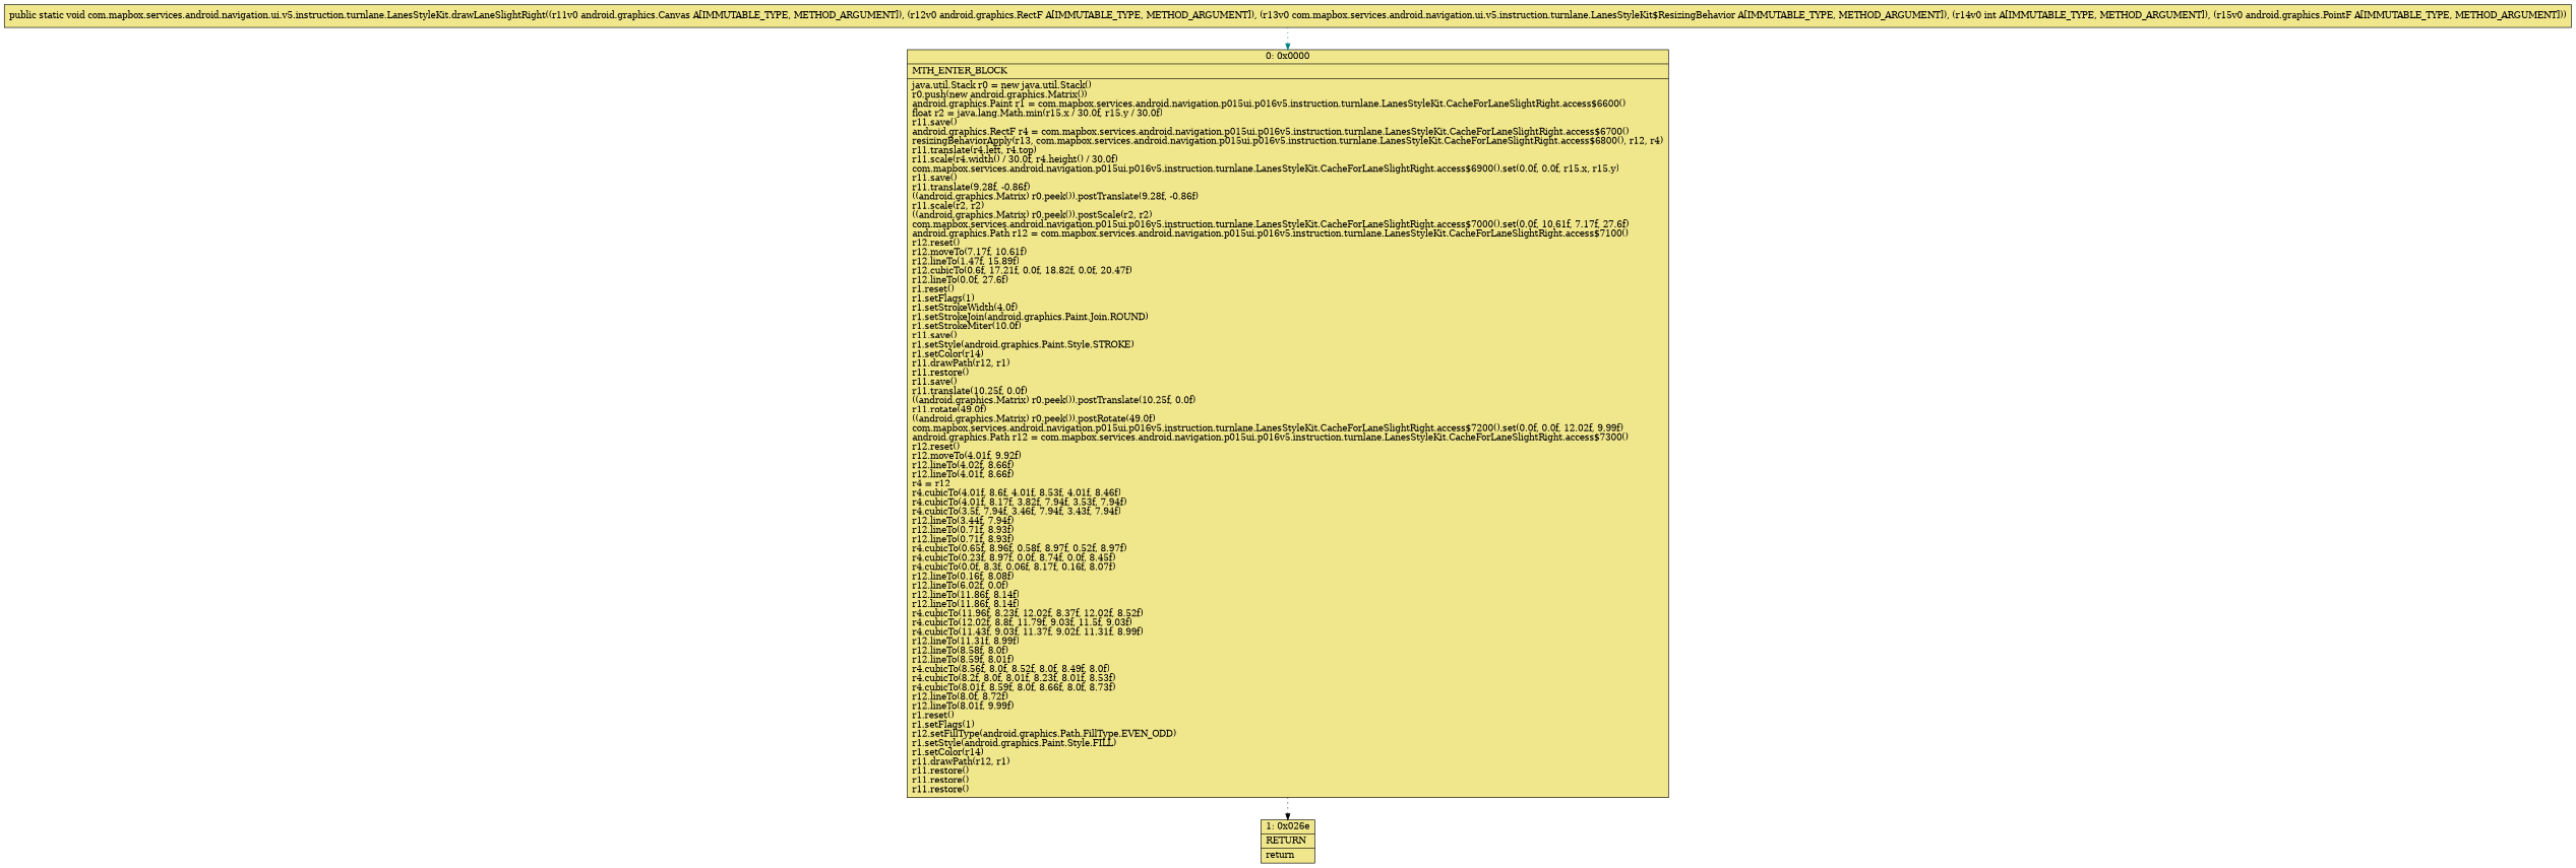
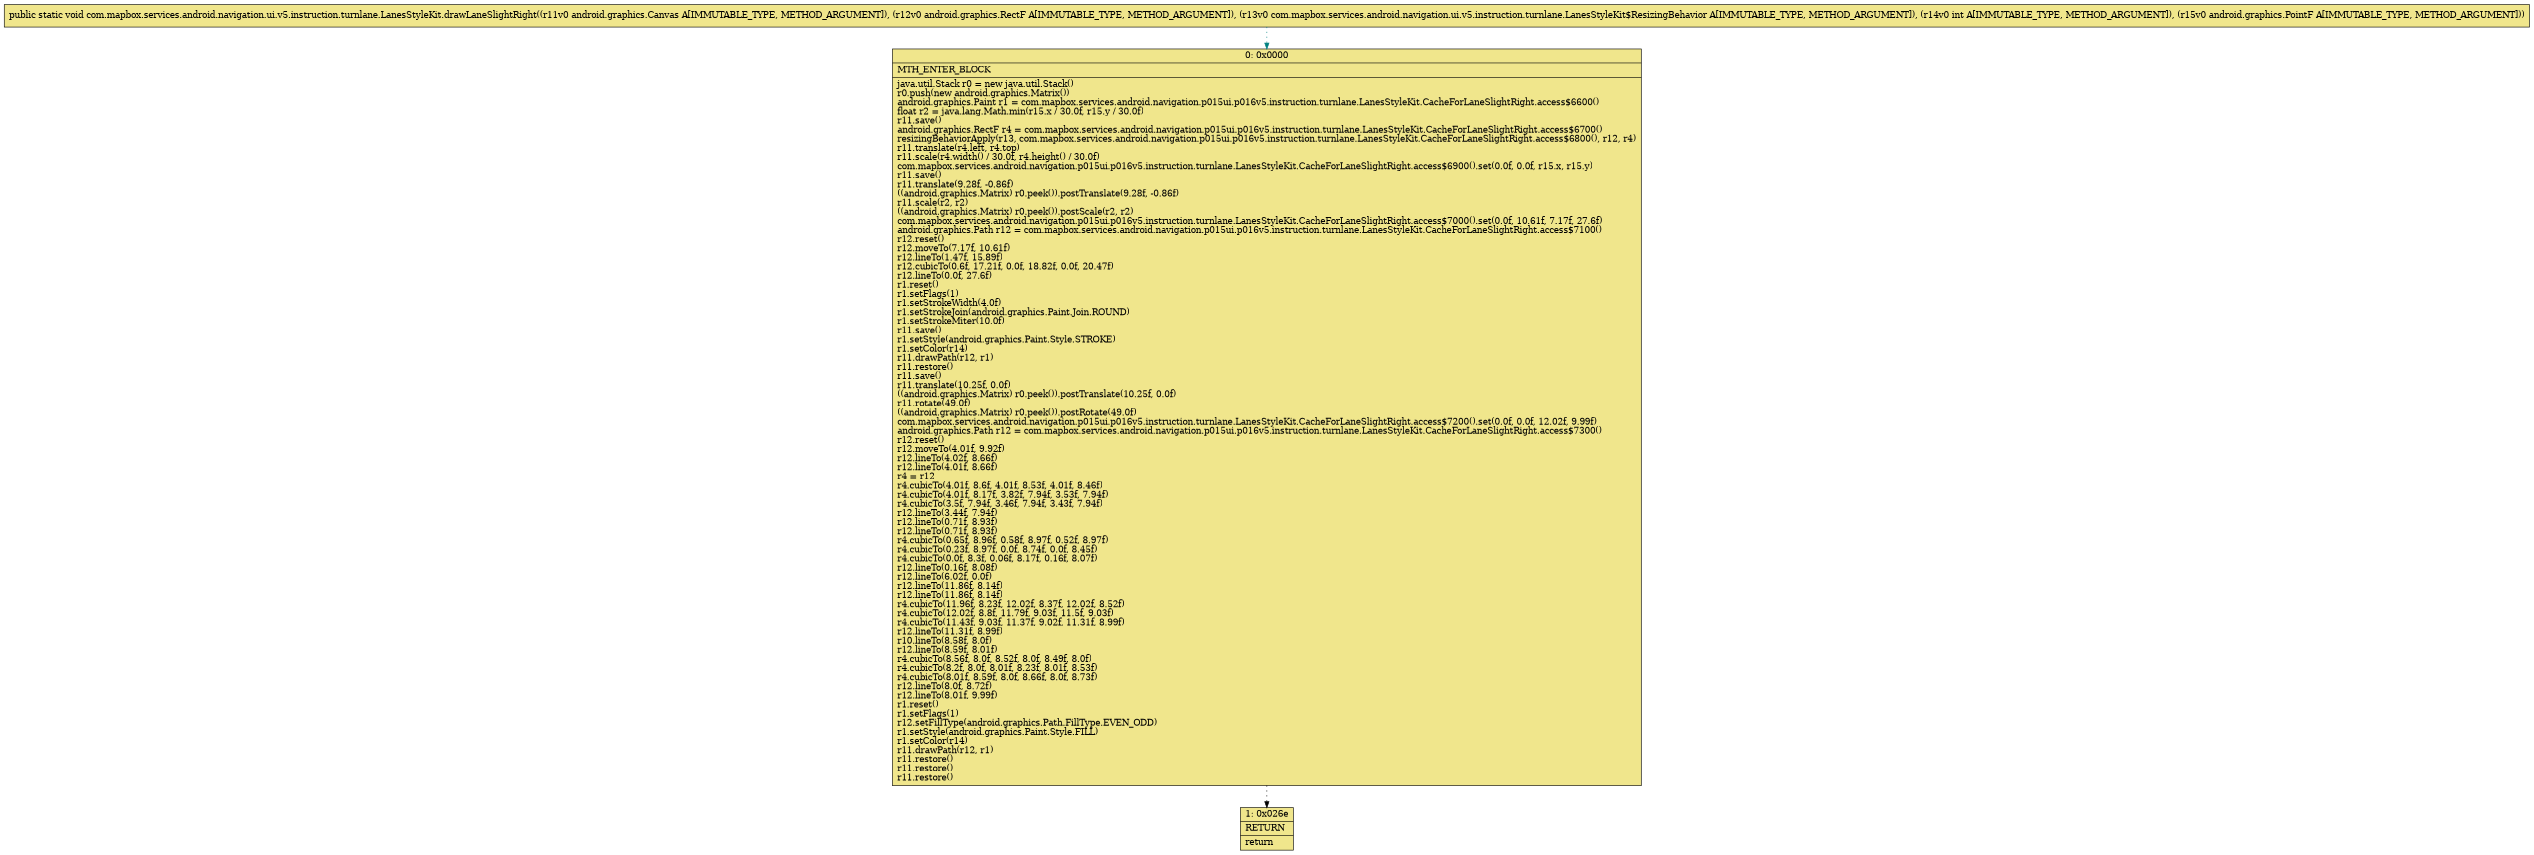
  digraph {
    node [shape=record style=filled fillcolor=khaki]
    edge [style=dotted]
-   n1 [label="{0\:\ 0x0000|MTH_ENTER_BLOCK\l|java.util.Stack r0 = new java.util.Stack()\lr0.push(new android.graphics.Matrix())\landroid.graphics.Paint r1 = com.mapbox.services.android.navigation.p015ui.p016v5.instruction.turnlane.LanesStyleKit.CacheForLaneSlightRight.access$6600()\lfloat r2 = java.lang.Math.min(r15.x \/ 30.0f, r15.y \/ 30.0f)\lr11.save()\landroid.graphics.RectF r4 = com.mapbox.services.android.navigation.p015ui.p016v5.instruction.turnlane.LanesStyleKit.CacheForLaneSlightRight.access$6700()\lresizingBehaviorApply(r13, com.mapbox.services.android.navigation.p015ui.p016v5.instruction.turnlane.LanesStyleKit.CacheForLaneSlightRight.access$6800(), r12, r4)\lr11.translate(r4.left, r4.top)\lr11.scale(r4.width() \/ 30.0f, r4.height() \/ 30.0f)\lcom.mapbox.services.android.navigation.p015ui.p016v5.instruction.turnlane.LanesStyleKit.CacheForLaneSlightRight.access$6900().set(0.0f, 0.0f, r15.x, r15.y)\lr11.save()\lr11.translate(9.28f, \-0.86f)\l((android.graphics.Matrix) r0.peek()).postTranslate(9.28f, \-0.86f)\lr11.scale(r2, r2)\l((android.graphics.Matrix) r0.peek()).postScale(r2, r2)\lcom.mapbox.services.android.navigation.p015ui.p016v5.instruction.turnlane.LanesStyleKit.CacheForLaneSlightRight.access$7000().set(0.0f, 10.61f, 7.17f, 27.6f)\landroid.graphics.Path r12 = com.mapbox.services.android.navigation.p015ui.p016v5.instruction.turnlane.LanesStyleKit.CacheForLaneSlightRight.access$7100()\lr12.reset()\lr12.moveTo(7.17f, 10.61f)\lr12.lineTo(1.47f, 15.89f)\lr12.cubicTo(0.6f, 17.21f, 0.0f, 18.82f, 0.0f, 20.47f)\lr12.lineTo(0.0f, 27.6f)\lr1.reset()\lr1.setFlags(1)\lr1.setStrokeWidth(4.0f)\lr1.setStrokeJoin(android.graphics.Paint.Join.ROUND)\lr1.setStrokeMiter(10.0f)\lr11.save()\lr1.setStyle(android.graphics.Paint.Style.STROKE)\lr1.setColor(r14)\lr11.drawPath(r12, r1)\lr11.restore()\lr11.save()\lr11.translate(10.25f, 0.0f)\l((android.graphics.Matrix) r0.peek()).postTranslate(10.25f, 0.0f)\lr11.rotate(49.0f)\l((android.graphics.Matrix) r0.peek()).postRotate(49.0f)\lcom.mapbox.services.android.navigation.p015ui.p016v5.instruction.turnlane.LanesStyleKit.CacheForLaneSlightRight.access$7200().set(0.0f, 0.0f, 12.02f, 9.99f)\landroid.graphics.Path r12 = com.mapbox.services.android.navigation.p015ui.p016v5.instruction.turnlane.LanesStyleKit.CacheForLaneSlightRight.access$7300()\lr12.reset()\lr12.moveTo(4.01f, 9.92f)\lr12.lineTo(4.02f, 8.66f)\lr12.lineTo(4.01f, 8.66f)\lr4 = r12\lr4.cubicTo(4.01f, 8.6f, 4.01f, 8.53f, 4.01f, 8.46f)\lr4.cubicTo(4.01f, 8.17f, 3.82f, 7.94f, 3.53f, 7.94f)\lr4.cubicTo(3.5f, 7.94f, 3.46f, 7.94f, 3.43f, 7.94f)\lr12.lineTo(3.44f, 7.94f)\lr12.lineTo(0.71f, 8.93f)\lr12.lineTo(0.71f, 8.93f)\lr4.cubicTo(0.65f, 8.96f, 0.58f, 8.97f, 0.52f, 8.97f)\lr4.cubicTo(0.23f, 8.97f, 0.0f, 8.74f, 0.0f, 8.45f)\lr4.cubicTo(0.0f, 8.3f, 0.06f, 8.17f, 0.16f, 8.07f)\lr12.lineTo(0.16f, 8.08f)\lr12.lineTo(6.02f, 0.0f)\lr12.lineTo(11.86f, 8.14f)\lr12.lineTo(11.86f, 8.14f)\lr4.cubicTo(11.96f, 8.23f, 12.02f, 8.37f, 12.02f, 8.52f)\lr4.cubicTo(12.02f, 8.8f, 11.79f, 9.03f, 11.5f, 9.03f)\lr4.cubicTo(11.43f, 9.03f, 11.37f, 9.02f, 11.31f, 8.99f)\lr12.lineTo(11.31f, 8.99f)\lr12.lineTo(8.58f, 8.0f)\lr12.lineTo(8.59f, 8.01f)\lr4.cubicTo(8.56f, 8.0f, 8.52f, 8.0f, 8.49f, 8.0f)\lr4.cubicTo(8.2f, 8.0f, 8.01f, 8.23f, 8.01f, 8.53f)\lr4.cubicTo(8.01f, 8.59f, 8.0f, 8.66f, 8.0f, 8.73f)\lr12.lineTo(8.0f, 8.72f)\lr12.lineTo(8.01f, 9.99f)\lr1.reset()\lr1.setFlags(1)\lr12.setFillType(android.graphics.Path.FillType.EVEN_ODD)\lr1.setStyle(android.graphics.Paint.Style.FILL)\lr1.setColor(r14)\lr11.drawPath(r12, r1)\lr11.restore()\lr11.restore()\lr11.restore()\l}"]
+   n1 [label="{0\:\ 0x0000|MTH_ENTER_BLOCK\l|java.util.Stack r0 = new java.util.Stack()\lr0.push(new android.graphics.Matrix())\landroid.graphics.Paint r1 = com.mapbox.services.android.navigation.p015ui.p016v5.instruction.turnlane.LanesStyleKit.CacheForLaneSlightRight.access$6600()\lfloat r2 = java.lang.Math.min(r15.x \/ 30.0f, r15.y \/ 30.0f)\lr11.save()\landroid.graphics.RectF r4 = com.mapbox.services.android.navigation.p015ui.p016v5.instruction.turnlane.LanesStyleKit.CacheForLaneSlightRight.access$6700()\lresizingBehaviorApply(r13, com.mapbox.services.android.navigation.p015ui.p016v5.instruction.turnlane.LanesStyleKit.CacheForLaneSlightRight.access$6800(), r12, r4)\lr11.translate(r4.left, r4.top)\lr11.scale(r4.width() \/ 30.0f, r4.height() \/ 30.0f)\lcom.mapbox.services.android.navigation.p015ui.p016v5.instruction.turnlane.LanesStyleKit.CacheForLaneSlightRight.access$6900().set(0.0f, 0.0f, r15.x, r15.y)\lr11.save()\lr11.translate(9.28f, \-0.86f)\l((android.graphics.Matrix) r0.peek()).postTranslate(9.28f, \-0.86f)\lr11.scale(r2, r2)\l((android.graphics.Matrix) r0.peek()).postScale(r2, r2)\lcom.mapbox.services.android.navigation.p015ui.p016v5.instruction.turnlane.LanesStyleKit.CacheForLaneSlightRight.access$7000().set(0.0f, 10.61f, 7.17f, 27.6f)\landroid.graphics.Path r12 = com.mapbox.services.android.navigation.p015ui.p016v5.instruction.turnlane.LanesStyleKit.CacheForLaneSlightRight.access$7100()\lr12.reset()\lr12.moveTo(7.17f, 10.61f)\lr12.lineTo(1.47f, 15.89f)\lr12.cubicTo(0.6f, 17.21f, 0.0f, 18.82f, 0.0f, 20.47f)\lr12.lineTo(0.0f, 27.6f)\lr1.reset()\lr1.setFlags(1)\lr1.setStrokeWidth(4.0f)\lr1.setStrokeJoin(android.graphics.Paint.Join.ROUND)\lr1.setStrokeMiter(10.0f)\lr11.save()\lr1.setStyle(android.graphics.Paint.Style.STROKE)\lr1.setColor(r14)\lr11.drawPath(r12, r1)\lr11.restore()\lr11.save()\lr11.translate(10.25f, 0.0f)\l((android.graphics.Matrix) r0.peek()).postTranslate(10.25f, 0.0f)\lr11.rotate(49.0f)\l((android.graphics.Matrix) r0.peek()).postRotate(49.0f)\lcom.mapbox.services.android.navigation.p015ui.p016v5.instruction.turnlane.LanesStyleKit.CacheForLaneSlightRight.access$7200().set(0.0f, 0.0f, 12.02f, 9.99f)\landroid.graphics.Path r12 = com.mapbox.services.android.navigation.p015ui.p016v5.instruction.turnlane.LanesStyleKit.CacheForLaneSlightRight.access$7300()\lr12.reset()\lr12.moveTo(4.01f, 9.92f)\lr12.lineTo(4.02f, 8.66f)\lr12.lineTo(4.01f, 8.66f)\lr4 = r12\lr4.cubicTo(4.01f, 8.6f, 4.01f, 8.53f, 4.01f, 8.46f)\lr4.cubicTo(4.01f, 8.17f, 3.82f, 7.94f, 3.53f, 7.94f)\lr4.cubicTo(3.5f, 7.94f, 3.46f, 7.94f, 3.43f, 7.94f)\lr12.lineTo(3.44f, 7.94f)\lr12.lineTo(0.71f, 8.93f)\lr12.lineTo(0.71f, 8.93f)\lr4.cubicTo(0.65f, 8.96f, 0.58f, 8.97f, 0.52f, 8.97f)\lr4.cubicTo(0.23f, 8.97f, 0.0f, 8.74f, 0.0f, 8.45f)\lr4.cubicTo(0.0f, 8.3f, 0.06f, 8.17f, 0.16f, 8.07f)\lr12.lineTo(0.16f, 8.08f)\lr12.lineTo(6.02f, 0.0f)\lr12.lineTo(11.86f, 8.14f)\lr12.lineTo(11.86f, 8.14f)\lr4.cubicTo(11.96f, 8.23f, 12.02f, 8.37f, 12.02f, 8.52f)\lr4.cubicTo(12.02f, 8.8f, 11.79f, 9.03f, 11.5f, 9.03f)\lr4.cubicTo(11.43f, 9.03f, 11.37f, 9.02f, 11.31f, 8.99f)\lr12.lineTo(11.31f, 8.99f)\lr10.lineTo(8.58f, 8.0f)\lr12.lineTo(8.59f, 8.01f)\lr4.cubicTo(8.56f, 8.0f, 8.52f, 8.0f, 8.49f, 8.0f)\lr4.cubicTo(8.2f, 8.0f, 8.01f, 8.23f, 8.01f, 8.53f)\lr4.cubicTo(8.01f, 8.59f, 8.0f, 8.66f, 8.0f, 8.73f)\lr12.lineTo(8.0f, 8.72f)\lr12.lineTo(8.01f, 9.99f)\lr1.reset()\lr1.setFlags(1)\lr12.setFillType(android.graphics.Path.FillType.EVEN_ODD)\lr1.setStyle(android.graphics.Paint.Style.FILL)\lr1.setColor(r14)\lr11.drawPath(r12, r1)\lr11.restore()\lr11.restore()\lr11.restore()\l}"]
    n2 [label="{1\:\ 0x026e|RETURN\l|return\l}"]
    n3 [label="{public static void com.mapbox.services.android.navigation.ui.v5.instruction.turnlane.LanesStyleKit.drawLaneSlightRight((r11v0 android.graphics.Canvas A[IMMUTABLE_TYPE, METHOD_ARGUMENT]), (r12v0 android.graphics.RectF A[IMMUTABLE_TYPE, METHOD_ARGUMENT]), (r13v0 com.mapbox.services.android.navigation.ui.v5.instruction.turnlane.LanesStyleKit$ResizingBehavior A[IMMUTABLE_TYPE, METHOD_ARGUMENT]), (r14v0 int A[IMMUTABLE_TYPE, METHOD_ARGUMENT]), (r15v0 android.graphics.PointF A[IMMUTABLE_TYPE, METHOD_ARGUMENT])) }"]
    n1 -> n2 [color=black]
    n3 -> n1 [color=teal]
  }
